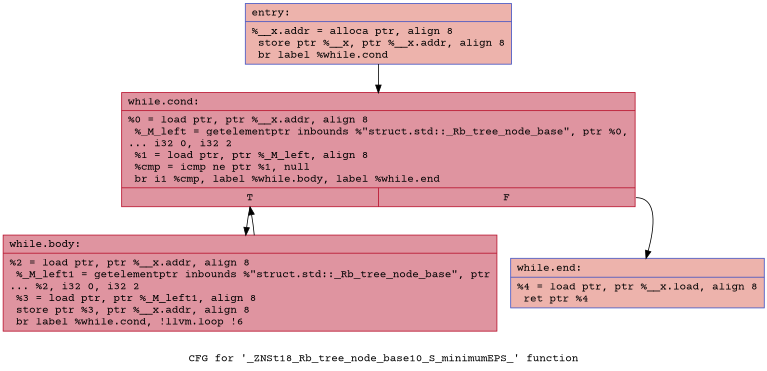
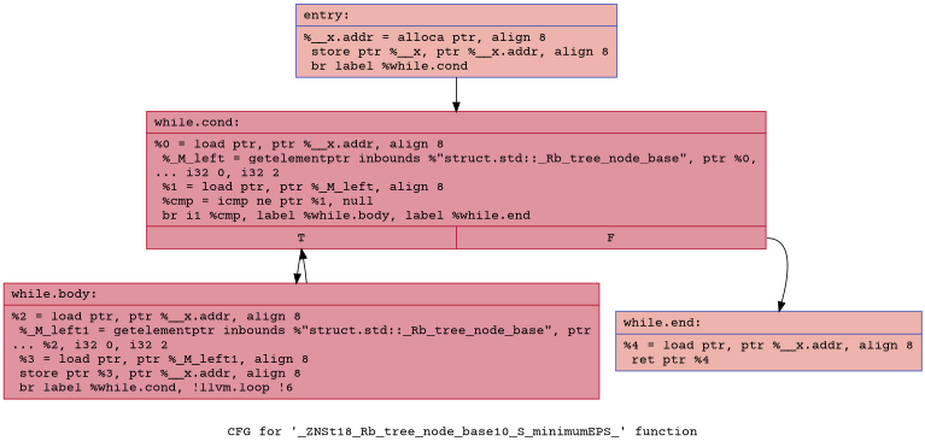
  digraph {
    label="CFG for '_ZNSt18_Rb_tree_node_base10_S_minimumEPS_' function"
    fontname="Courier Prime"
    node [color="#3d50c3ff" fillcolor="#d6524470" fontname="Courier Prime" shape=record style=filled]
    edge [fontname="Courier Prime"]
    n1 [label="{entry:\l|  %__x.addr = alloca ptr, align 8\l  store ptr %__x, ptr %__x.addr, align 8\l  br label %while.cond\l}"]
    n2 [color="#b70d28ff" fillcolor="#b70d2870" label="{while.cond:\l|  %0 = load ptr, ptr %__x.addr, align 8\l  %_M_left = getelementptr inbounds %\"struct.std::_Rb_tree_node_base\", ptr %0,\l... i32 0, i32 2\l  %1 = load ptr, ptr %_M_left, align 8\l  %cmp = icmp ne ptr %1, null\l  br i1 %cmp, label %while.body, label %while.end\l|{<s0>T|<s1>F}}"]
    n3 [color="#b70d28ff" fillcolor="#b70d2870" label="{while.body:\l|  %2 = load ptr, ptr %__x.addr, align 8\l  %_M_left1 = getelementptr inbounds %\"struct.std::_Rb_tree_node_base\", ptr\l... %2, i32 0, i32 2\l  %3 = load ptr, ptr %_M_left1, align 8\l  store ptr %3, ptr %__x.addr, align 8\l  br label %while.cond, !llvm.loop !6\l}"]
-   n4 [label="{while.end:\l|  %4 = load ptr, ptr %__x.load, align 8\l  ret ptr %4\l}"]
+   n4 [label="{while.end:\l|  %4 = load ptr, ptr %__x.addr, align 8\l  ret ptr %4\l}"]
    n1 -> n2
    n2 -> n3 [tailport=s0]
    n2 -> n4 [tailport=s1]
    n3 -> n2
  }
